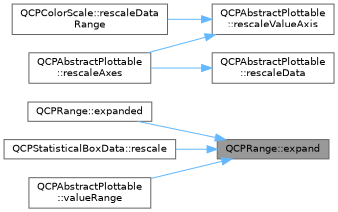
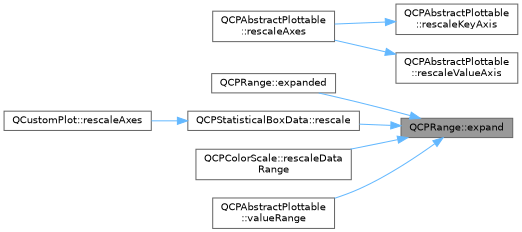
  digraph {
    rankdir=RL
    node [color=grey40 fillcolor=white fontname=Helvetica fontsize=10 shape=box style=filled]
    edge [color=steelblue1 dir=back fontname=Helvetica fontsize=10 labelfontname=Helvetica labelfontsize=10 style=solid]
    n1 [color=gray40 fillcolor=grey60 fontcolor=black height=0.2 label="QCPRange::expand" width=0.4]
    n2 [height=0.2 label="QCPRange::expanded" width=0.4]
    n3 [height=0.2 label="QCPStatisticalBoxData::rescale" width=0.4]
    n4 [height=0.2 label="QCPColorScale::rescaleData\lRange" width=0.4]
    n5 [height=0.2 label="QCPAbstractPlottable\l::valueRange" width=0.4]
-   n7 [height=0.2 label="QCPAbstractPlottable\l::rescaleData" width=0.4]
+   n6 [height=0.2 label="QCustomPlot::rescaleAxes" width=0.4]
+   n7 [height=0.2 label="QCPAbstractPlottable\l::rescaleKeyAxis" width=0.4]
    n8 [height=0.2 label="QCPAbstractPlottable\l::rescaleAxes" width=0.4]
    n9 [height=0.2 label="QCPAbstractPlottable\l::rescaleValueAxis" width=0.4]
    n1 -> n2
    n1 -> n3
-   n9 -> n4
+   n1 -> n4
    n1 -> n5
+   n3 -> n6
    n7 -> n8
    n9 -> n8
  }
